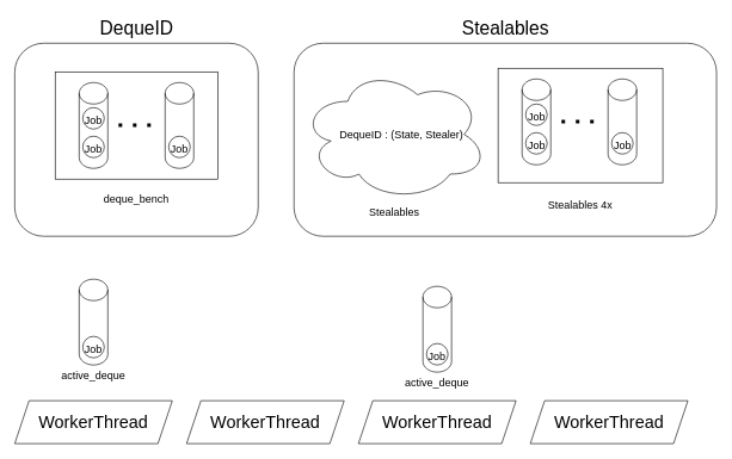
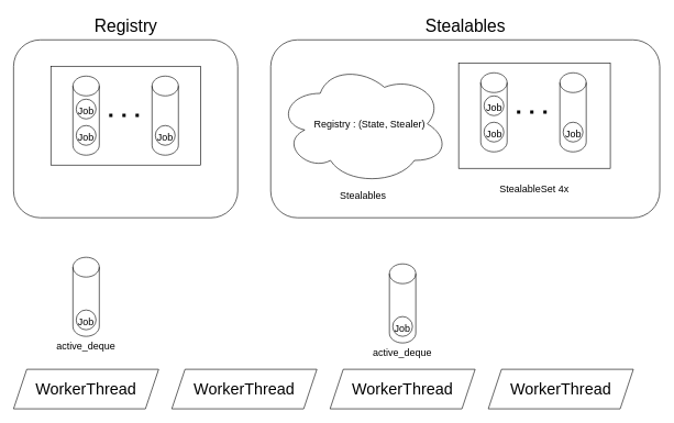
  <mxCell id="0" />
  <mxCell id="1" parent="0" />
  <mxCell id="2" value="" style="group" vertex="1" connectable="0" parent="1"><mxGeometry x="20" y="20" width="340" height="310" as="geometry" /></mxCell>
  <mxCell id="3" value="" style="rounded=1;whiteSpace=wrap;html=1;" vertex="1" parent="2"><mxGeometry y="40" width="340" height="270" as="geometry" /></mxCell>
- <mxCell id="4" value="&lt;font style=&quot;font-size: 26px&quot;&gt;DequeID&lt;/font&gt;" style="text;html=1;strokeColor=none;fillColor=none;align=center;verticalAlign=middle;whiteSpace=wrap;rounded=0;" vertex="1" parent="2"><mxGeometry x="117.5" width="105" height="40" as="geometry" /></mxCell>
+ <mxCell id="4" value="&lt;font style=&quot;font-size: 26px&quot;&gt;Registry&lt;/font&gt;" style="text;html=1;strokeColor=none;fillColor=none;align=center;verticalAlign=middle;whiteSpace=wrap;rounded=0;" vertex="1" parent="2"><mxGeometry x="117.5" width="105" height="40" as="geometry" /></mxCell>
  <mxCell id="5" value="" style="rounded=0;whiteSpace=wrap;html=1;fontSize=26;" vertex="1" parent="2"><mxGeometry x="56.5" y="80" width="227" height="150" as="geometry" /></mxCell>
- <mxCell id="6" value="&lt;font style=&quot;font-size: 15px&quot;&gt;deque_bench&lt;/font&gt;" style="text;html=1;strokeColor=none;fillColor=none;align=center;verticalAlign=middle;whiteSpace=wrap;rounded=0;fontSize=26;" vertex="1" parent="2"><mxGeometry x="140" y="240" width="60" height="30" as="geometry" /></mxCell>
  <mxCell id="7" value="" style="shape=cylinder3;whiteSpace=wrap;html=1;boundedLbl=1;backgroundOutline=1;size=15;fontSize=15;" vertex="1" parent="2"><mxGeometry x="90" y="95" width="40" height="120" as="geometry" /></mxCell>
  <mxCell id="8" value="" style="shape=cylinder3;whiteSpace=wrap;html=1;boundedLbl=1;backgroundOutline=1;size=15;fontSize=15;" vertex="1" parent="2"><mxGeometry x="210" y="95" width="40" height="120" as="geometry" /></mxCell>
  <mxCell id="9" value="" style="endArrow=none;dashed=1;html=1;dashPattern=1 3;strokeWidth=5;rounded=0;fontSize=15;" edge="1" parent="2"><mxGeometry width="50" height="50" relative="1" as="geometry"><mxPoint x="145" y="154.5" as="sourcePoint" /><mxPoint x="195" y="154.5" as="targetPoint" /></mxGeometry></mxCell>
  <mxCell id="10" value="&lt;font style=&quot;font-size: 15px&quot;&gt;Job&lt;/font&gt;" style="ellipse;whiteSpace=wrap;html=1;fontSize=24;" vertex="1" parent="2"><mxGeometry x="95" y="170" width="30" height="30" as="geometry" /></mxCell>
  <mxCell id="11" value="&lt;font style=&quot;font-size: 15px&quot;&gt;Job&lt;/font&gt;" style="ellipse;whiteSpace=wrap;html=1;fontSize=24;" vertex="1" parent="2"><mxGeometry x="95" y="130" width="30" height="30" as="geometry" /></mxCell>
  <mxCell id="12" value="&lt;font style=&quot;font-size: 15px&quot;&gt;Job&lt;/font&gt;" style="ellipse;whiteSpace=wrap;html=1;fontSize=24;" vertex="1" parent="2"><mxGeometry x="215" y="170" width="30" height="30" as="geometry" /></mxCell>
  <mxCell id="13" value="&lt;font style=&quot;font-size: 24px&quot;&gt;WorkerThread&lt;/font&gt;" style="shape=parallelogram;perimeter=parallelogramPerimeter;whiteSpace=wrap;html=1;fixedSize=1;fontSize=15;" vertex="1" parent="1"><mxGeometry x="20" y="560" width="220" height="60" as="geometry" /></mxCell>
  <mxCell id="14" value="&lt;font style=&quot;font-size: 24px&quot;&gt;WorkerThread&lt;/font&gt;" style="shape=parallelogram;perimeter=parallelogramPerimeter;whiteSpace=wrap;html=1;fixedSize=1;fontSize=15;" vertex="1" parent="1"><mxGeometry x="260" y="560" width="220" height="60" as="geometry" /></mxCell>
  <mxCell id="15" value="&lt;font style=&quot;font-size: 24px&quot;&gt;WorkerThread&lt;/font&gt;" style="shape=parallelogram;perimeter=parallelogramPerimeter;whiteSpace=wrap;html=1;fixedSize=1;fontSize=15;" vertex="1" parent="1"><mxGeometry x="500" y="560" width="220" height="60" as="geometry" /></mxCell>
  <mxCell id="16" value="&lt;font style=&quot;font-size: 24px&quot;&gt;WorkerThread&lt;/font&gt;" style="shape=parallelogram;perimeter=parallelogramPerimeter;whiteSpace=wrap;html=1;fixedSize=1;fontSize=15;" vertex="1" parent="1"><mxGeometry x="740" y="560" width="220" height="60" as="geometry" /></mxCell>
  <mxCell id="17" value="" style="shape=cylinder3;whiteSpace=wrap;html=1;boundedLbl=1;backgroundOutline=1;size=15;fontSize=15;" vertex="1" parent="1"><mxGeometry x="110" y="390" width="40" height="120" as="geometry" /></mxCell>
  <mxCell id="18" value="active_deque" style="text;html=1;strokeColor=none;fillColor=none;align=center;verticalAlign=middle;whiteSpace=wrap;rounded=0;fontSize=15;" vertex="1" parent="1"><mxGeometry x="100" y="510" width="60" height="30" as="geometry" /></mxCell>
  <mxCell id="19" value="&lt;font style=&quot;font-size: 15px&quot;&gt;Job&lt;/font&gt;" style="ellipse;whiteSpace=wrap;html=1;fontSize=24;" vertex="1" parent="1"><mxGeometry x="115" y="470" width="30" height="30" as="geometry" /></mxCell>
  <mxCell id="20" value="" style="shape=cylinder3;whiteSpace=wrap;html=1;boundedLbl=1;backgroundOutline=1;size=15;fontSize=15;" vertex="1" parent="1"><mxGeometry x="590" y="400" width="40" height="120" as="geometry" /></mxCell>
  <mxCell id="21" value="active_deque" style="text;html=1;strokeColor=none;fillColor=none;align=center;verticalAlign=middle;whiteSpace=wrap;rounded=0;fontSize=15;" vertex="1" parent="1"><mxGeometry x="580" y="520" width="60" height="30" as="geometry" /></mxCell>
  <mxCell id="22" value="&lt;font style=&quot;font-size: 15px&quot;&gt;Job&lt;/font&gt;" style="ellipse;whiteSpace=wrap;html=1;fontSize=24;" vertex="1" parent="1"><mxGeometry x="595" y="480" width="30" height="30" as="geometry" /></mxCell>
  <mxCell id="23" value="" style="rounded=1;whiteSpace=wrap;html=1;fontSize=15;" vertex="1" parent="1"><mxGeometry x="410" y="60" width="590" height="270" as="geometry" /></mxCell>
  <mxCell id="24" value="&lt;font style=&quot;font-size: 26px&quot;&gt;Stealables&lt;/font&gt;" style="text;html=1;strokeColor=none;fillColor=none;align=center;verticalAlign=middle;whiteSpace=wrap;rounded=0;" vertex="1" parent="1"><mxGeometry x="652.5" y="20" width="105" height="40" as="geometry" /></mxCell>
  <mxCell id="25" value="" style="group" vertex="1" connectable="0" parent="1"><mxGeometry x="695" y="95" width="230" height="160" as="geometry" /></mxCell>
  <mxCell id="26" value="" style="rounded=0;whiteSpace=wrap;html=1;fontSize=26;" vertex="1" parent="25"><mxGeometry width="230.0" height="160" as="geometry" /></mxCell>
  <mxCell id="27" value="" style="shape=cylinder3;whiteSpace=wrap;html=1;boundedLbl=1;backgroundOutline=1;size=15;fontSize=15;" vertex="1" parent="25"><mxGeometry x="33.5" y="15" width="40.0" height="120" as="geometry" /></mxCell>
  <mxCell id="28" value="" style="shape=cylinder3;whiteSpace=wrap;html=1;boundedLbl=1;backgroundOutline=1;size=15;fontSize=15;" vertex="1" parent="25"><mxGeometry x="153.5" y="15" width="40.0" height="120" as="geometry" /></mxCell>
  <mxCell id="29" value="" style="endArrow=none;dashed=1;html=1;dashPattern=1 3;strokeWidth=5;rounded=0;fontSize=15;" edge="1" parent="25"><mxGeometry width="50" height="50" relative="1" as="geometry"><mxPoint x="88.5" y="74.5" as="sourcePoint" /><mxPoint x="138.5" y="74.5" as="targetPoint" /></mxGeometry></mxCell>
  <mxCell id="30" value="&lt;font style=&quot;font-size: 15px&quot;&gt;Job&lt;/font&gt;" style="ellipse;whiteSpace=wrap;html=1;fontSize=24;" vertex="1" parent="25"><mxGeometry x="38.5" y="90" width="30.0" height="30" as="geometry" /></mxCell>
  <mxCell id="31" value="&lt;font style=&quot;font-size: 15px&quot;&gt;Job&lt;/font&gt;" style="ellipse;whiteSpace=wrap;html=1;fontSize=24;" vertex="1" parent="25"><mxGeometry x="38.5" y="50" width="30.0" height="30" as="geometry" /></mxCell>
  <mxCell id="32" value="&lt;font style=&quot;font-size: 15px&quot;&gt;Job&lt;/font&gt;" style="ellipse;whiteSpace=wrap;html=1;fontSize=24;" vertex="1" parent="25"><mxGeometry x="158.5" y="90" width="30.0" height="30" as="geometry" /></mxCell>
- <mxCell id="33" value="&lt;font style=&quot;font-size: 15px&quot;&gt;Stealables 4x&lt;/font&gt;" style="text;html=1;strokeColor=none;fillColor=none;align=center;verticalAlign=middle;whiteSpace=wrap;rounded=0;fontSize=15;" vertex="1" parent="1"><mxGeometry x="740" y="270" width="140" height="30" as="geometry" /></mxCell>
+ <mxCell id="33" value="&lt;font style=&quot;font-size: 15px&quot;&gt;StealableSet 4x&lt;/font&gt;" style="text;html=1;strokeColor=none;fillColor=none;align=center;verticalAlign=middle;whiteSpace=wrap;rounded=0;fontSize=15;" vertex="1" parent="1"><mxGeometry x="740" y="270" width="140" height="30" as="geometry" /></mxCell>
  <mxCell id="34" value="" style="ellipse;shape=cloud;whiteSpace=wrap;html=1;fontSize=15;" vertex="1" parent="1"><mxGeometry x="420" y="95" width="260" height="185" as="geometry" /></mxCell>
  <mxCell id="35" value="Stealables" style="text;html=1;strokeColor=none;fillColor=none;align=center;verticalAlign=middle;whiteSpace=wrap;rounded=0;fontSize=15;" vertex="1" parent="1"><mxGeometry x="520" y="280" width="60" height="30" as="geometry" /></mxCell>
- <mxCell id="36" value="DequeID : (State, Stealer)" style="text;html=1;strokeColor=none;fillColor=none;align=center;verticalAlign=middle;whiteSpace=wrap;rounded=0;fontSize=15;" vertex="1" parent="1"><mxGeometry x="470" y="162.5" width="180" height="50" as="geometry" /></mxCell>
+ <mxCell id="36" value="Registry : (State, Stealer)" style="text;html=1;strokeColor=none;fillColor=none;align=center;verticalAlign=middle;whiteSpace=wrap;rounded=0;fontSize=15;" vertex="1" parent="1"><mxGeometry x="470" y="162.5" width="180" height="50" as="geometry" /></mxCell>
